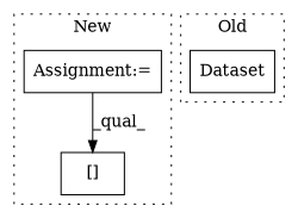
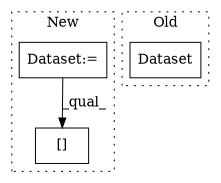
  digraph {
    node [shape=box]
    n1 [a=2 l="15,1" label="[]" s="3189,3215"]
-   n2 [a=7 l=1 label="Assignment:=" s=2927]
+   n2 [a=7 l=1 label="Dataset:=" s=2927]
    n3 [a=32 l="8,1" label=Dataset s="3182,3202"]
    subgraph cluster_1 {
      label=New
      style=dotted
      n1
      n2
    }
    subgraph cluster_2 {
      label=Old
      style=dotted
      n3
    }
    n2 -> n1 [label=_qual_]
  }
